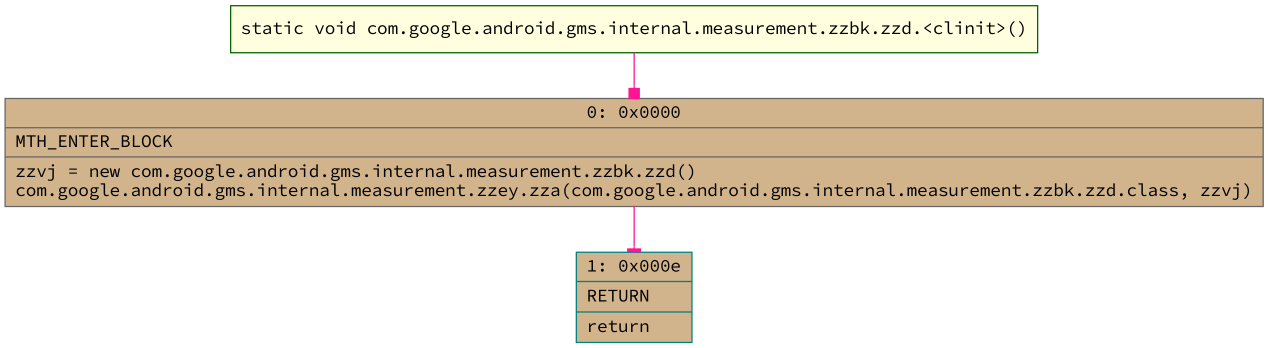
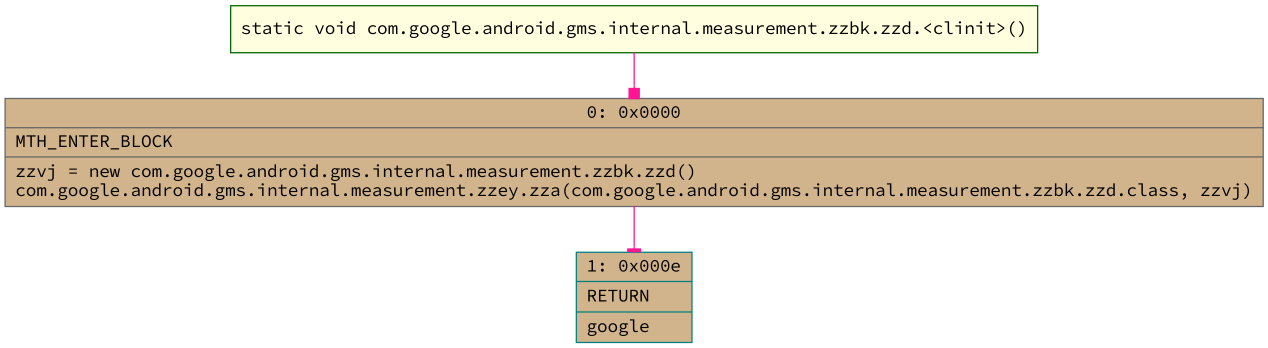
  digraph {
    fontname="Source Code Pro"
    node [shape=record style=filled fillcolor=tan fontname="Source Code Pro"]
    edge [color=deeppink fontname="Source Code Pro"]
    n1 [label="{0\:\ 0x0000|MTH_ENTER_BLOCK\l|zzvj = new com.google.android.gms.internal.measurement.zzbk.zzd()\lcom.google.android.gms.internal.measurement.zzey.zza(com.google.android.gms.internal.measurement.zzbk.zzd.class, zzvj)\l}" color=gray40]
-   n2 [label="{1\:\ 0x000e|RETURN\l|return\l}" color=teal]
+   n2 [label="{1\:\ 0x000e|RETURN\l|google\l}" color=teal]
    n3 [label="{static void com.google.android.gms.internal.measurement.zzbk.zzd.\<clinit\>() }" fillcolor=lightyellow color=darkgreen]
    n1 -> n2 [arrowhead=tee]
    n3 -> n1 [arrowhead=box]
  }
